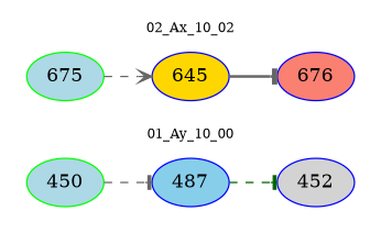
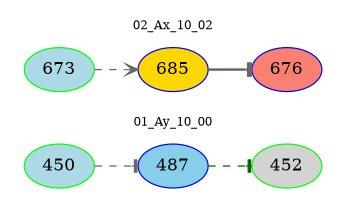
  digraph {
    rankdir=LR
    node [color=blue fillcolor=lightblue style=filled]
    edge [arrowhead=tee color=gray40 style=dashed]
    n1 [color=green label=450]
    n2 [fillcolor=skyblue label=487]
-   n3 [fillcolor=lightgrey label=452]
-   n4 [color=green label=675]
-   n5 [fillcolor=gold label=645]
+   n3 [color=green fillcolor=lightgrey label=452]
+   n4 [color=green label=673]
+   n5 [fillcolor=gold label=685]
    n6 [fillcolor=salmon label=676]
    subgraph cluster_1 {
      color=white
      fontsize=10
      label="01_Ay_10_00"
      n1
      n2
      n3
    }
    subgraph cluster_2 {
      color=white
      fontsize=10
      label="02_Ax_10_02"
      n4
      n5
      n6
    }
    n1 -> n2
    n2 -> n3 [color=darkgreen]
    n4 -> n5 [arrowhead=vee]
    n5 -> n6 [style=bold]
  }
